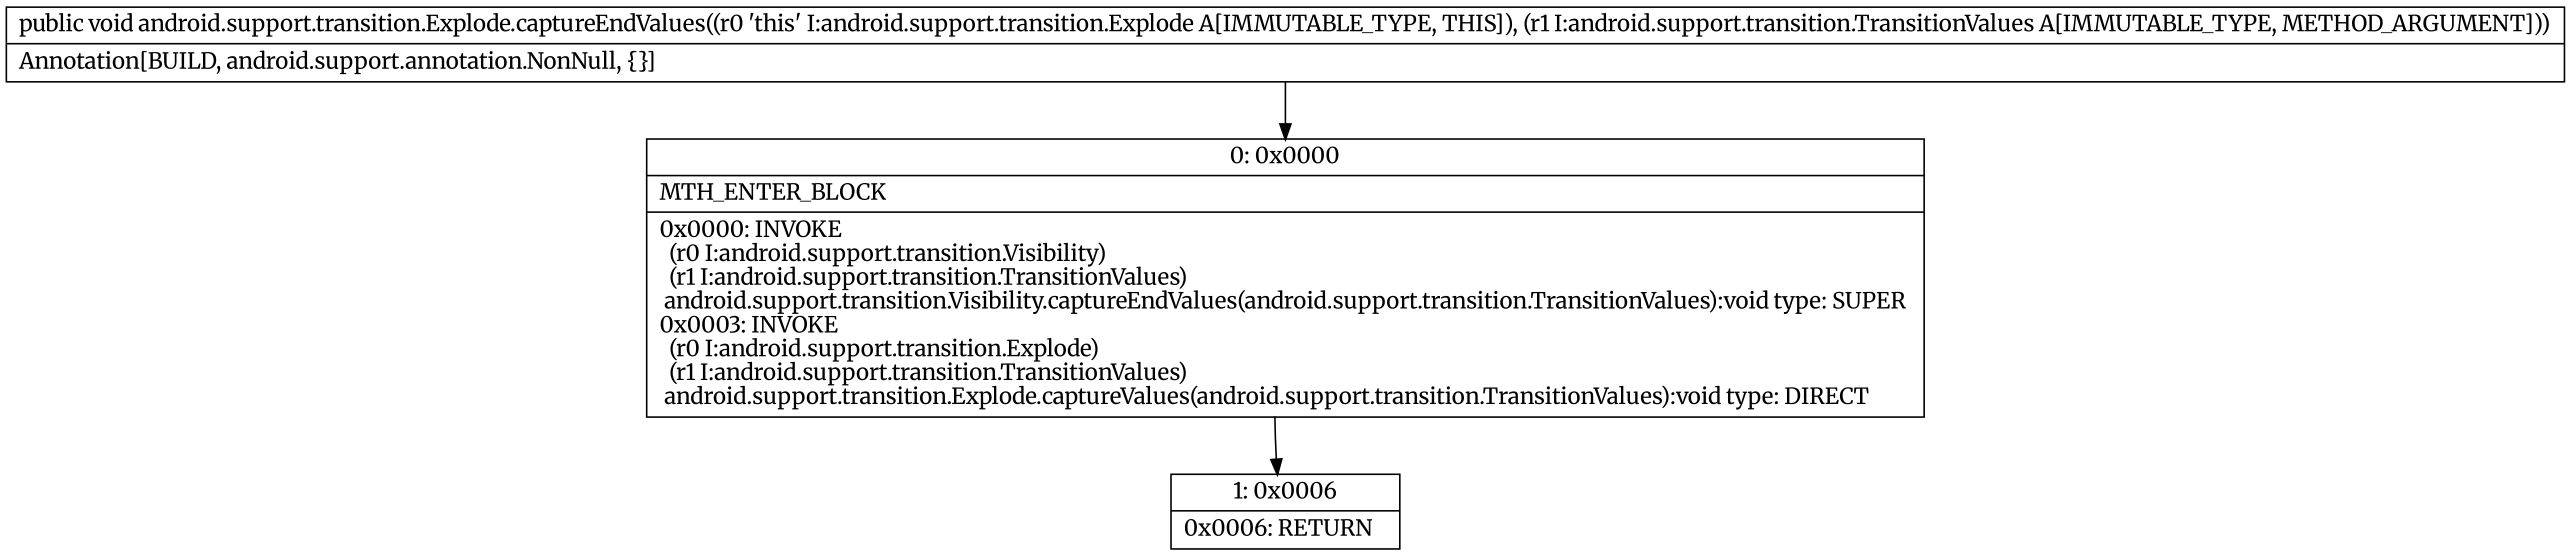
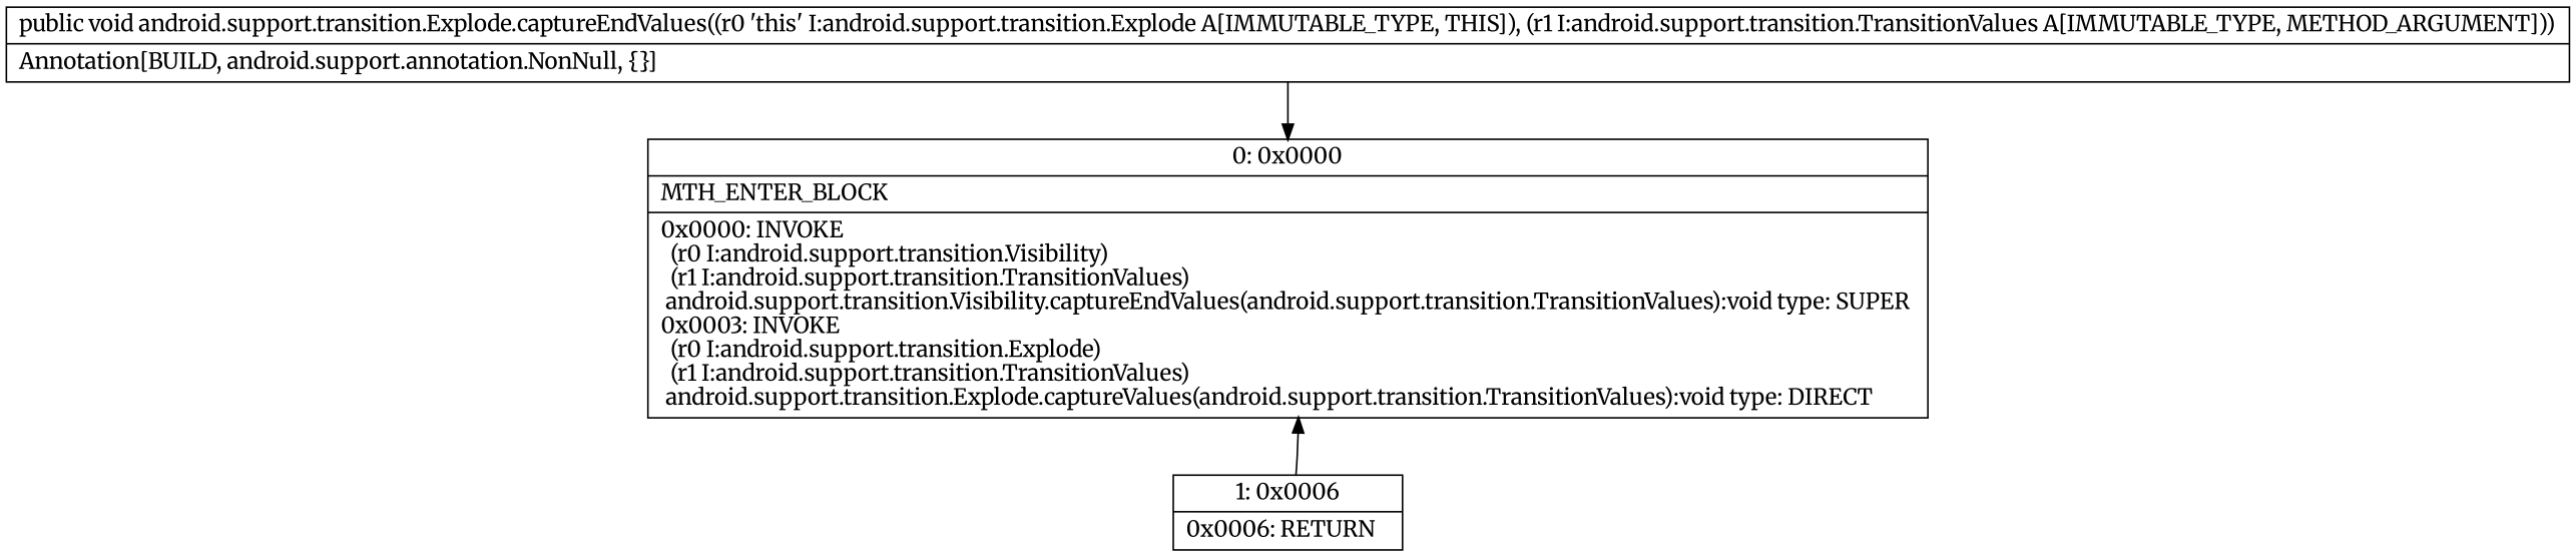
  digraph {
    fontname=Merriweather
    node [shape=record fontname=Merriweather]
    edge [fontname=Merriweather]
    n1 [label="{0\:\ 0x0000|MTH_ENTER_BLOCK\l|0x0000: INVOKE  \l  (r0 I:android.support.transition.Visibility)\l  (r1 I:android.support.transition.TransitionValues)\l android.support.transition.Visibility.captureEndValues(android.support.transition.TransitionValues):void type: SUPER \l0x0003: INVOKE  \l  (r0 I:android.support.transition.Explode)\l  (r1 I:android.support.transition.TransitionValues)\l android.support.transition.Explode.captureValues(android.support.transition.TransitionValues):void type: DIRECT \l}"]
    n2 [label="{1\:\ 0x0006|0x0006: RETURN   \l}"]
    n3 [label="{public void android.support.transition.Explode.captureEndValues((r0 'this' I:android.support.transition.Explode A[IMMUTABLE_TYPE, THIS]), (r1 I:android.support.transition.TransitionValues A[IMMUTABLE_TYPE, METHOD_ARGUMENT]))  | Annotation[BUILD, android.support.annotation.NonNull, \{\}]\l}"]
-   n1 -> n2
+   n2 -> n1
    n3 -> n1
  }
